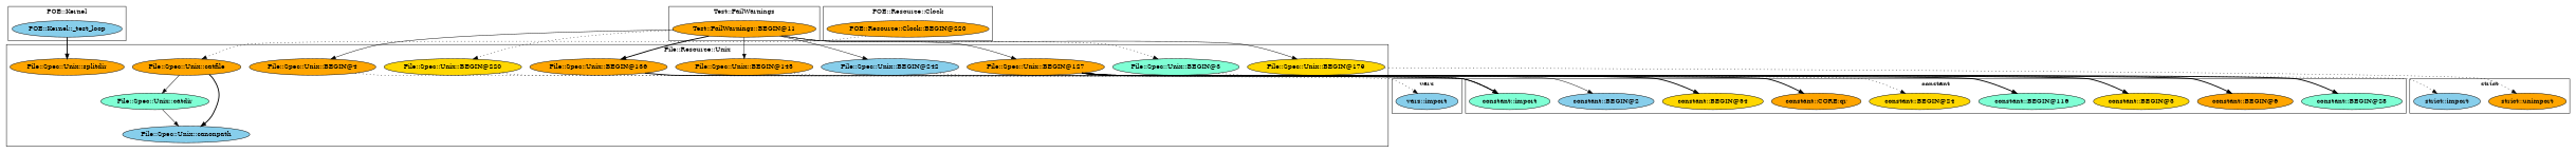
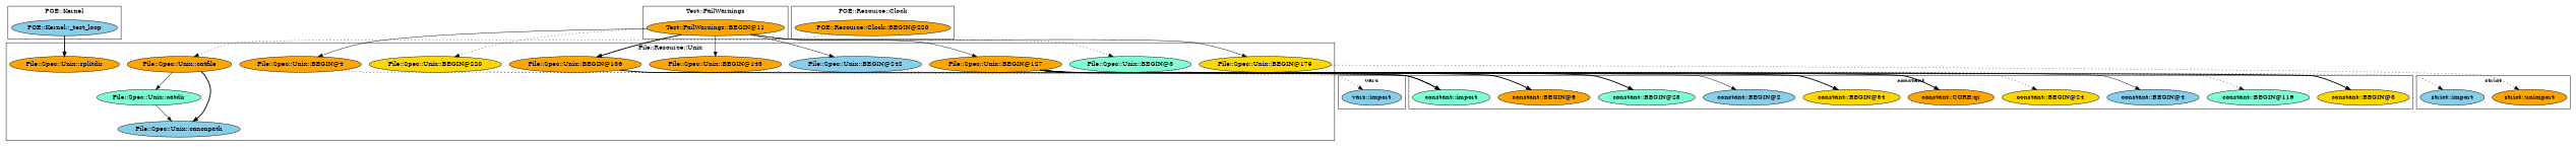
  digraph {
    node [fillcolor=orange style=filled]
    edge [style=dotted]
    "POE::Kernel::_test_loop" [fillcolor=skyblue]
    "strict::unimport"
    "strict::import" [fillcolor=skyblue]
    "constant::BEGIN@24" [fillcolor=gold]
    "constant::CORE:qr"
    "constant::BEGIN@54" [fillcolor=gold]
    "constant::BEGIN@2" [fillcolor=skyblue]
    "constant::BEGIN@28" [fillcolor=aquamarine]
    "constant::BEGIN@6"
    "constant::BEGIN@3" [fillcolor=gold]
    "constant::BEGIN@116" [fillcolor=aquamarine]
+   "constant::BEGIN@4" [fillcolor=skyblue]
    "constant::import" [fillcolor=aquamarine]
    "Test::FailWarnings::BEGIN@11"
    "File::Spec::Unix::BEGIN@4"
    "File::Spec::Unix::BEGIN@127"
    "File::Spec::Unix::BEGIN@242" [fillcolor=skyblue]
    "File::Spec::Unix::splitdir"
    "File::Spec::Unix::BEGIN@179" [fillcolor=gold]
    "File::Spec::Unix::BEGIN@145"
    "File::Spec::Unix::catdir" [fillcolor=aquamarine]
    "File::Spec::Unix::BEGIN@136"
    "File::Spec::Unix::BEGIN@220" [fillcolor=gold]
    "File::Spec::Unix::catfile"
    "File::Spec::Unix::canonpath" [fillcolor=skyblue]
    "File::Spec::Unix::BEGIN@3" [fillcolor=aquamarine]
    "POE::Resource::Clock::BEGIN@220"
    "vars::import" [fillcolor=skyblue]
    subgraph cluster_1 {
      label="POE::Kernel"
      "POE::Kernel::_test_loop"
    }
    subgraph cluster_2 {
      label="strict"
      "strict::unimport"
      "strict::import"
    }
    subgraph cluster_3 {
      label=constant
      "constant::BEGIN@24"
      "constant::CORE:qr"
      "constant::BEGIN@54"
      "constant::BEGIN@2"
      "constant::BEGIN@28"
      "constant::BEGIN@6"
      "constant::BEGIN@3"
      "constant::BEGIN@116"
+     "constant::BEGIN@4"
      "constant::import"
    }
    subgraph cluster_4 {
      label="Test::FailWarnings"
      "Test::FailWarnings::BEGIN@11"
    }
    subgraph cluster_5 {
      label="File::Resource::Unix"
      "File::Spec::Unix::BEGIN@4"
      "File::Spec::Unix::BEGIN@127"
      "File::Spec::Unix::BEGIN@242"
      "File::Spec::Unix::splitdir"
      "File::Spec::Unix::BEGIN@179"
      "File::Spec::Unix::BEGIN@145"
      "File::Spec::Unix::catdir"
      "File::Spec::Unix::BEGIN@136"
      "File::Spec::Unix::BEGIN@220"
      "File::Spec::Unix::catfile"
      "File::Spec::Unix::canonpath"
      "File::Spec::Unix::BEGIN@3"
    }
    subgraph cluster_6 {
      label="POE::Resource::Clock"
      "POE::Resource::Clock::BEGIN@220"
    }
    subgraph cluster_7 {
      label=vars
      "vars::import"
    }
    "POE::Kernel::_test_loop" -> "File::Spec::Unix::splitdir" [style=bold]
    "Test::FailWarnings::BEGIN@11" -> "File::Spec::Unix::BEGIN@4" [style=solid]
    "Test::FailWarnings::BEGIN@11" -> "File::Spec::Unix::BEGIN@127" [style=solid]
    "Test::FailWarnings::BEGIN@11" -> "File::Spec::Unix::BEGIN@242" [style=solid]
    "Test::FailWarnings::BEGIN@11" -> "File::Spec::Unix::BEGIN@179" [style=solid]
    "Test::FailWarnings::BEGIN@11" -> "File::Spec::Unix::BEGIN@145" [style=solid]
    "Test::FailWarnings::BEGIN@11" -> "File::Spec::Unix::BEGIN@136" [style=bold]
    "Test::FailWarnings::BEGIN@11" -> "File::Spec::Unix::BEGIN@220"
    "Test::FailWarnings::BEGIN@11" -> "File::Spec::Unix::BEGIN@3"
    "File::Spec::Unix::BEGIN@4" -> "vars::import"
    "File::Spec::Unix::BEGIN@127" -> "constant::BEGIN@24"
    "File::Spec::Unix::BEGIN@127" -> "constant::CORE:qr" [style=bold]
    "File::Spec::Unix::BEGIN@127" -> "constant::BEGIN@54" [style=bold]
    "File::Spec::Unix::BEGIN@127" -> "constant::BEGIN@2" [style=solid]
    "File::Spec::Unix::BEGIN@127" -> "constant::BEGIN@28" [style=bold]
    "File::Spec::Unix::BEGIN@127" -> "constant::BEGIN@6" [style=bold]
    "File::Spec::Unix::BEGIN@127" -> "constant::BEGIN@3" [style=bold]
-   "File::Spec::Unix::BEGIN@127" -> "constant::BEGIN@116" [style=bold]
+   "File::Spec::Unix::BEGIN@127" -> "constant::BEGIN@116"
+   "File::Spec::Unix::BEGIN@127" -> "constant::BEGIN@4" [style=solid]
    "File::Spec::Unix::BEGIN@127" -> "constant::import" [style=solid]
    "File::Spec::Unix::BEGIN@242" -> "constant::import"
    "File::Spec::Unix::BEGIN@179" -> "strict::unimport"
    "File::Spec::Unix::BEGIN@145" -> "constant::import"
    "File::Spec::Unix::catdir" -> "File::Spec::Unix::canonpath" [style=solid]
    "File::Spec::Unix::BEGIN@136" -> "constant::import" [style=bold]
    "File::Spec::Unix::BEGIN@220" -> "constant::import"
    "File::Spec::Unix::catfile" -> "File::Spec::Unix::catdir" [style=solid]
    "File::Spec::Unix::catfile" -> "File::Spec::Unix::canonpath" [style=bold]
    "File::Spec::Unix::BEGIN@3" -> "strict::import"
    "POE::Resource::Clock::BEGIN@220" -> "File::Spec::Unix::catfile"
  }
